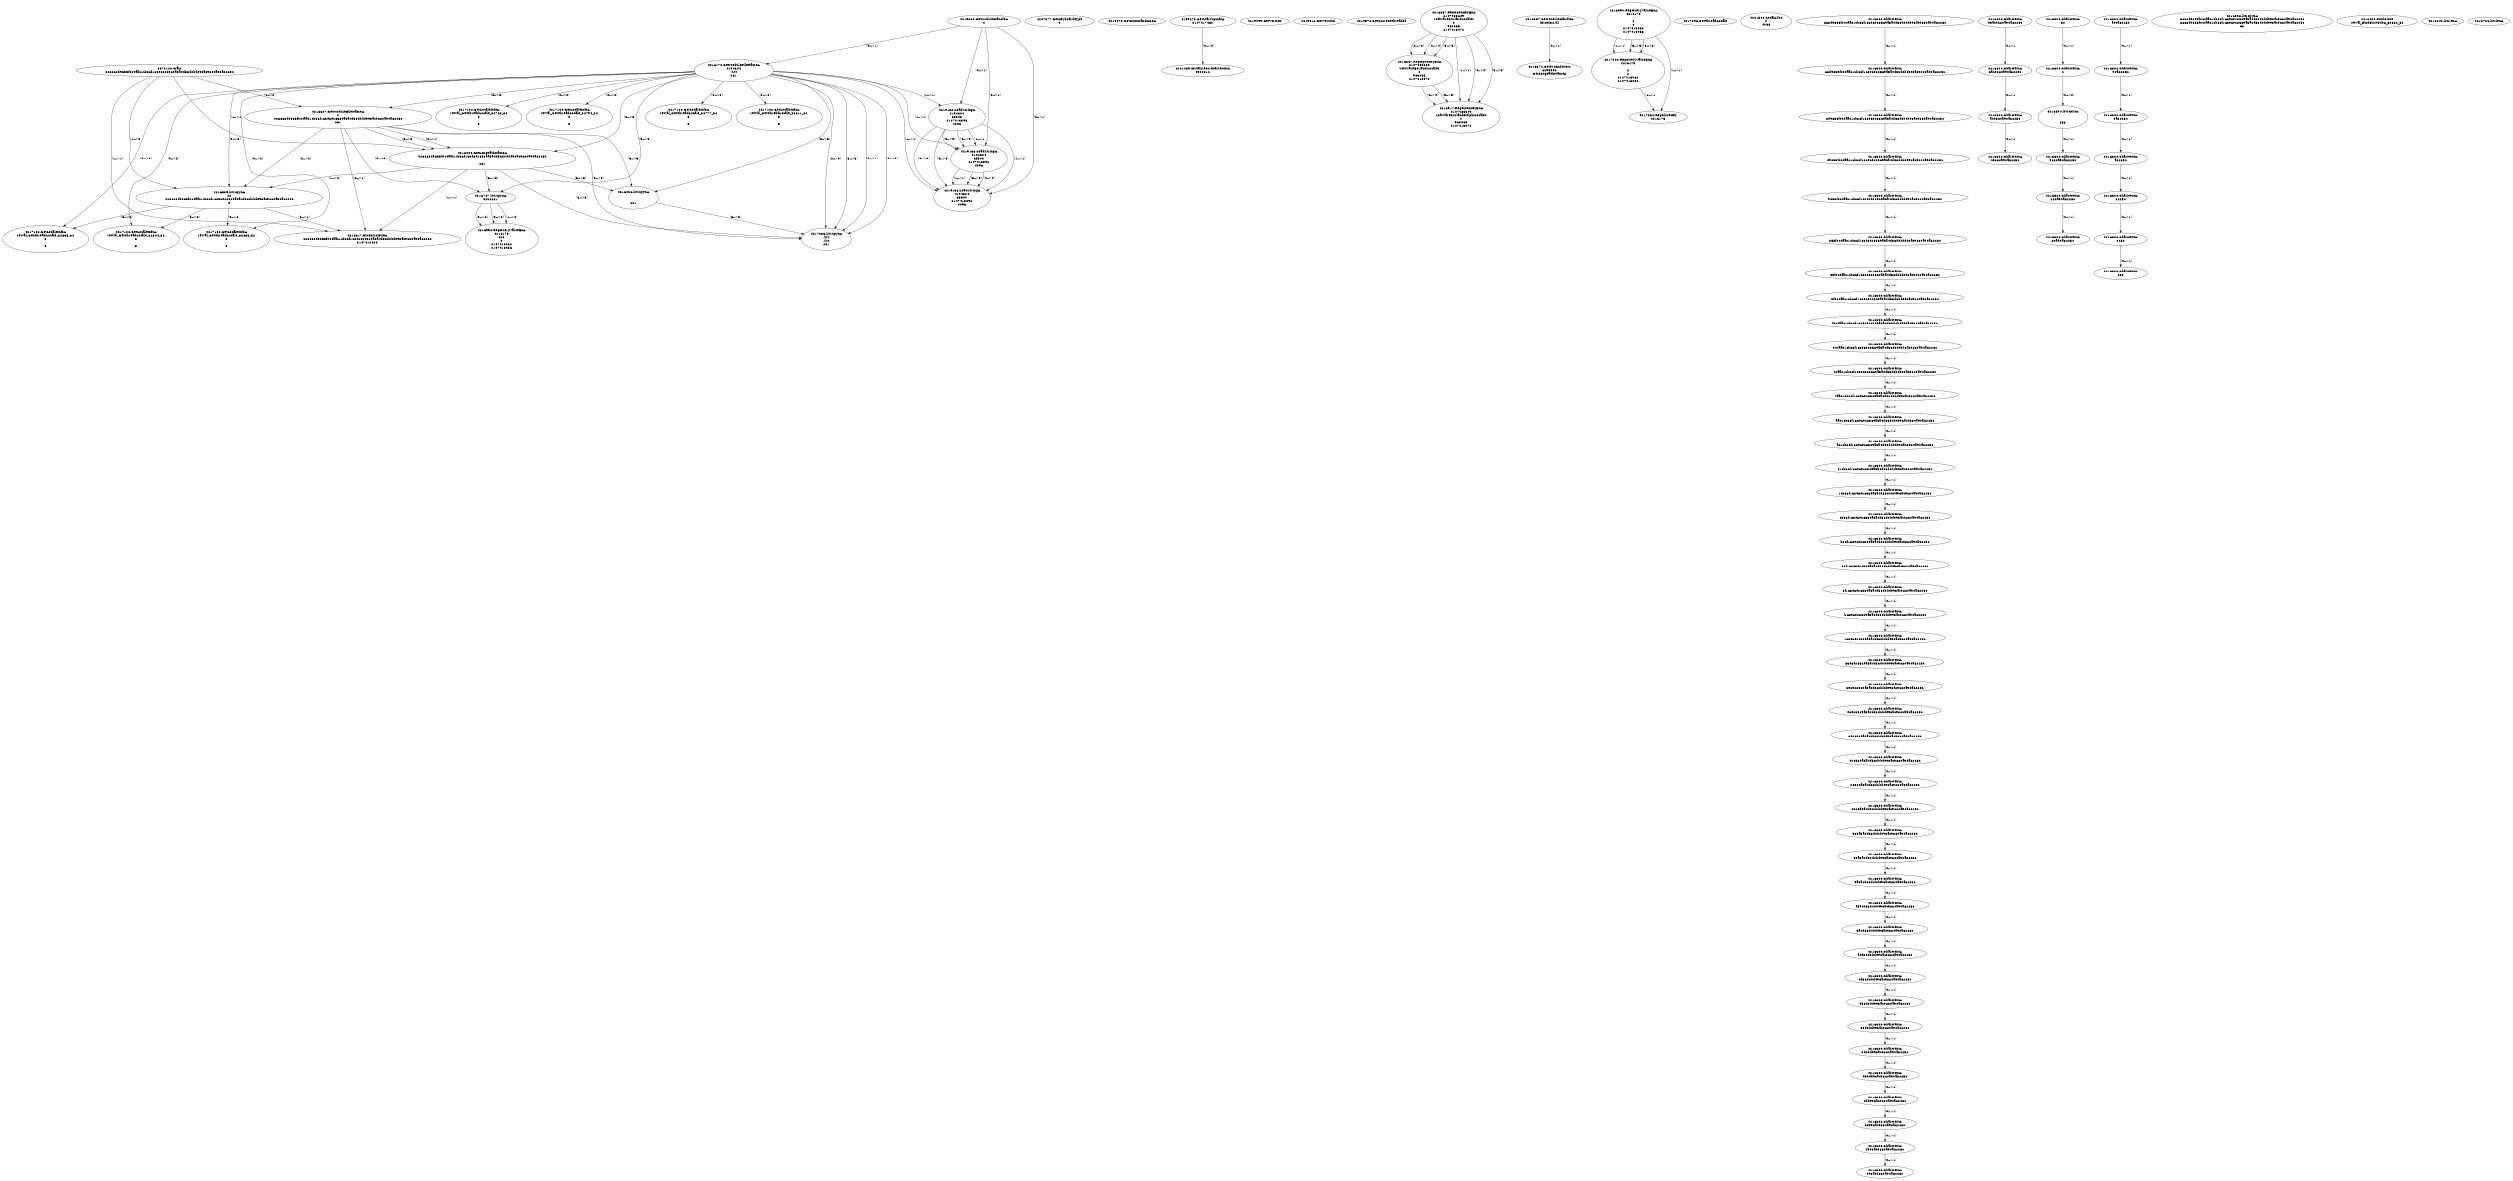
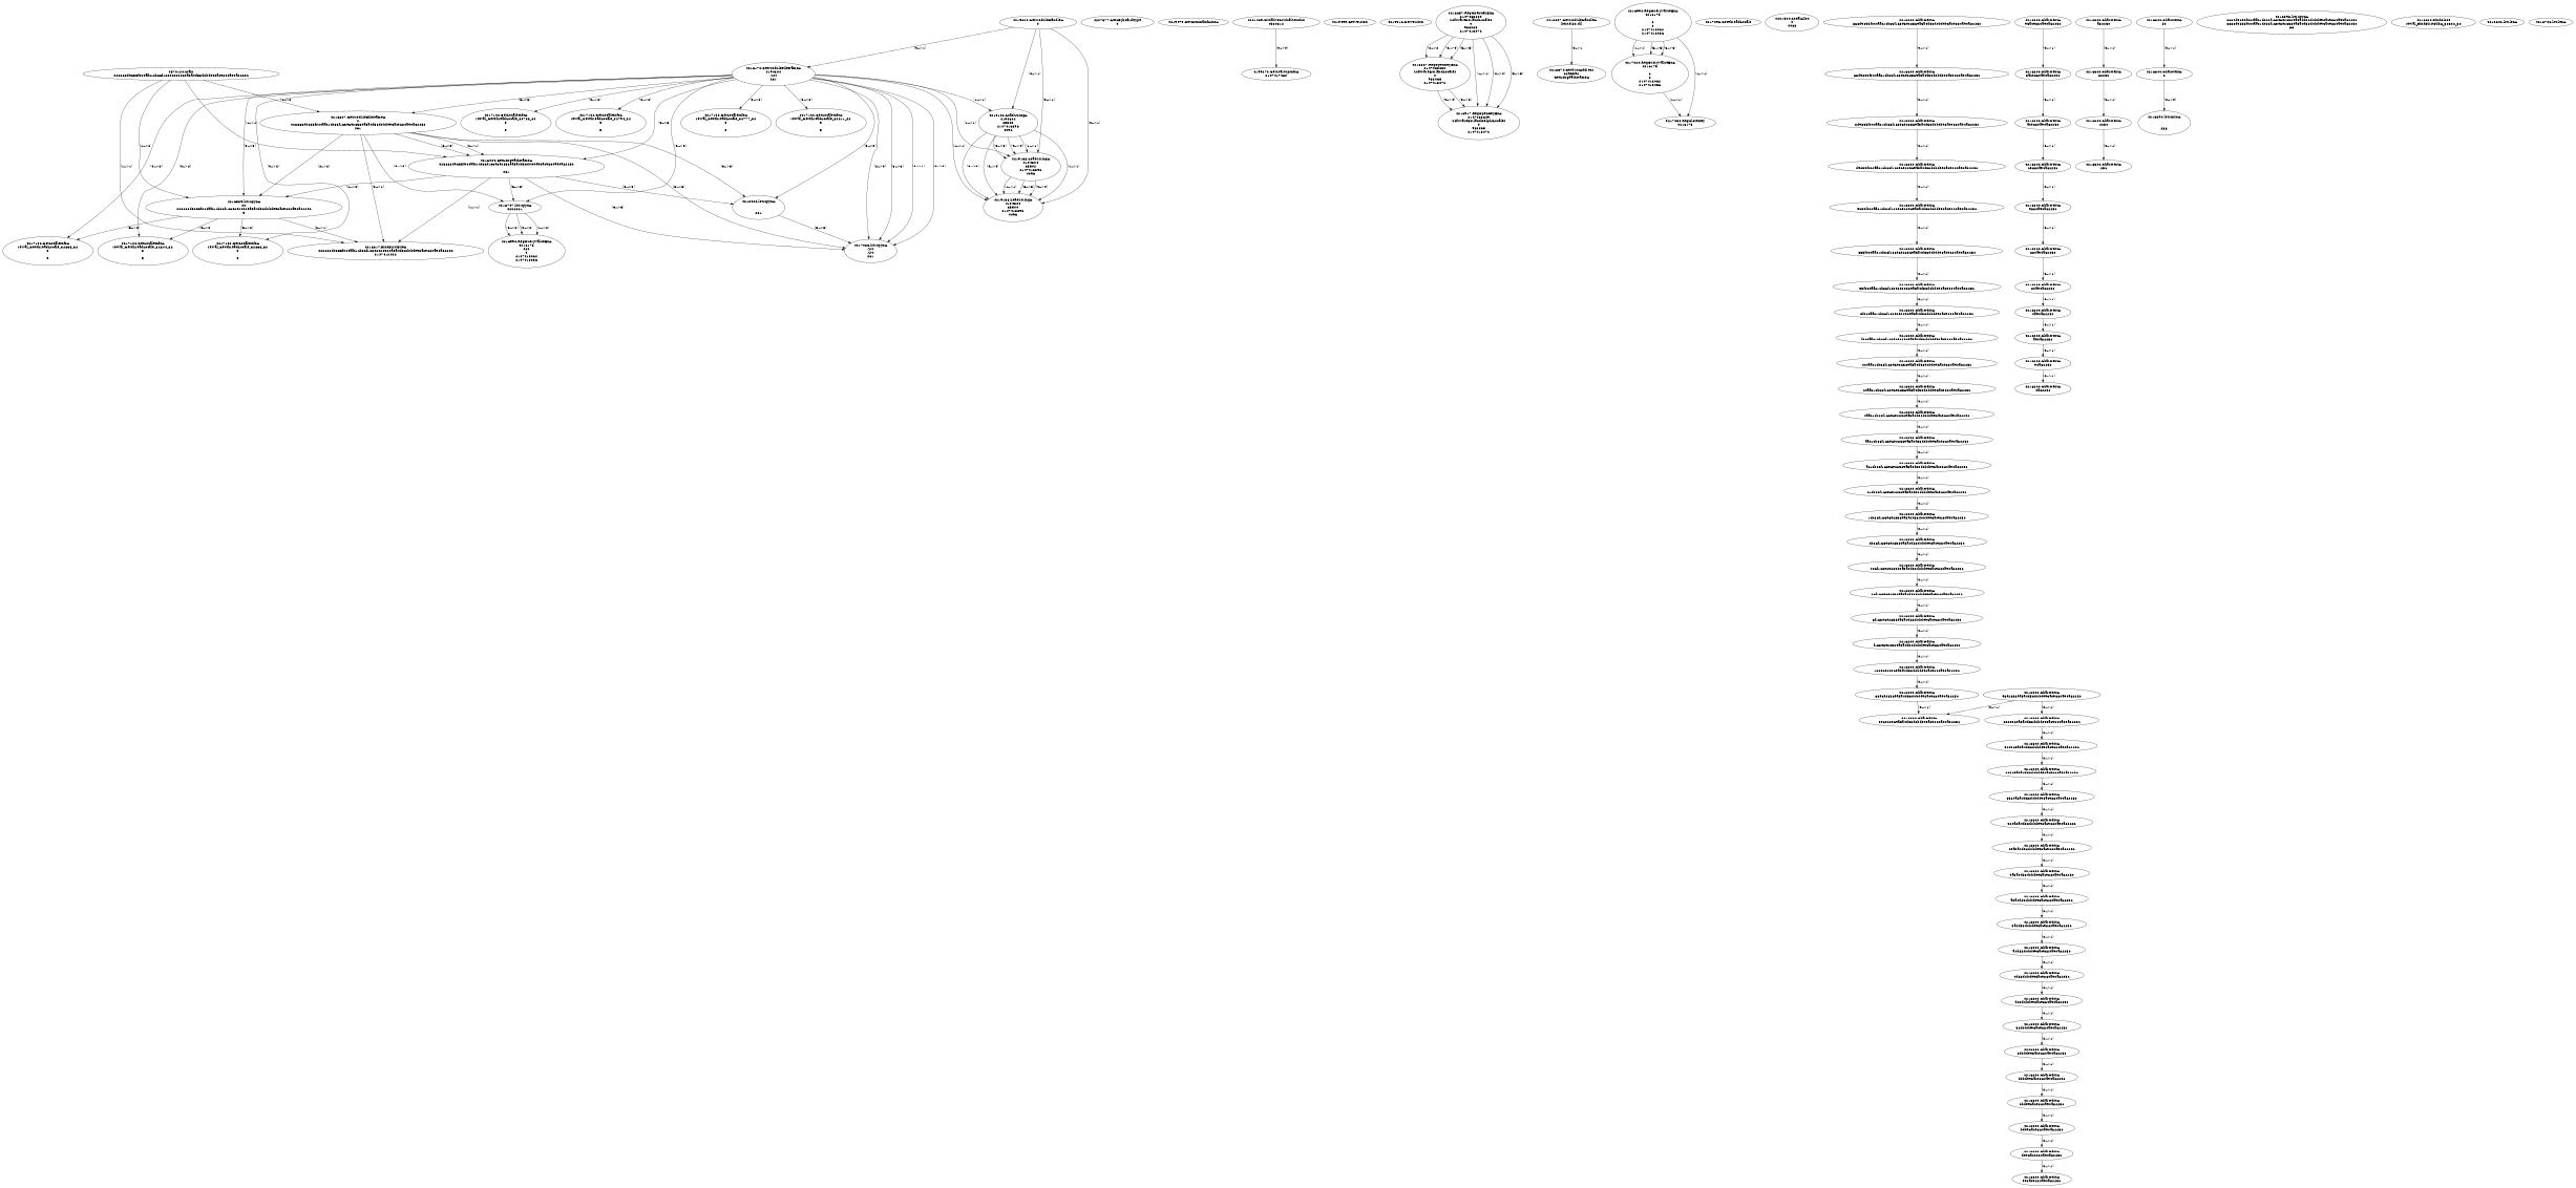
  digraph {
    n1 [label="4570120.main\n026668d9855f0c4aac1cb86f163e6e28569a5a4d53d0bde93ac9880a90a8225c"]
    n2 [label="4216827.GetModuleFileNameA\n0\n026668d9855f0c4aac1cb86f163e6e28569a5a4d53d0bde93ac9880a90a8225c\n261"]
    n3 [label="4216404.GetLongPathNameA\n026668d9855f0c4aac1cb86f163e6e28569a5a4d53d0bde93ac9880a90a8225c\n\n261"]
    n4 [label="4216539.lstrcpynA\n02\n026668d9855f0c4aac1cb86f163e6e28569a5a4d53d0bde93ac9880a90a8225c\n3"]
    n5 [label="4216617.FindFirstFileA\n026668d9855f0c4aac1cb86f163e6e28569a5a4d53d0bde93ac9880a90a8225c\n2147412422"]
    n6 [label="4216426.lstrcpynA\n\n\n261"]
    n7 [label="4217083.lstrcpynA\n.ZM\n.ZM\n261"]
    n8 [label="4216747.lstrcpynA\n0202261"]
    n9 [label="4217102.GetLocaleInfoA\nretval_GetThreadLocale_32844_32\n3\n\n5"]
    n10 [label="4217102.GetLocaleInfoA\nretval_GetThreadLocale_32835_32\n3\n\n5"]
    n11 [label="4217102.GetLocaleInfoA\nretval_GetThreadLocale_32836_32\n3\n\n5"]
    n12 [label="4219820.GetModuleHandleA\n0"]
    n13 [label="4216170.GetModuleFileNameA\n4194304\n.ZM\n261"]
    n14 [label="4219138.LoadStringA\n4194304\n65503\n2147413396\n4096"]
    n15 [label="4219138.LoadStringA\n4194304\n65502\n2147413396\n4096"]
    n16 [label="4219138.LoadStringA\n4194304\n65500\n2147413396\n4096"]
    n17 [label="4217102.GetLocaleInfoA\nretval_GetThreadLocale_32788_32\n3\n\n5"]
    n18 [label="4217102.GetLocaleInfoA\nretval_GetThreadLocale_32794_32\n3\n\n5"]
    n19 [label="4217102.GetLocaleInfoA\nretval_GetThreadLocale_32777_32\n3\n\n5"]
    n20 [label="4217102.GetLocaleInfoA\nretval_GetThreadLocale_32811_32\n3\n\n5"]
    n21 [label="4207377.GetKeyboardType\n0"]
    n22 [label="4219479.GetCommandLineA\n"]
    n23 [label="4199270.GetStartupInfoA\n2147417460"]
    n24 [label="4201439.InitializeCriticalSection\n4580812"]
    n25 [label="4219499.GetVersion\n"]
    n26 [label="4219516.GetVersion\n"]
-   n27 [label="4219576.GetCurrentThreadId\n"]
    n28 [label="4216990.RegQueryValueExA\n4216175\n020\n0\n2147413062\n2147413056"]
    n29 [label="4216857.RegOpenKeyExA\n2147483649\nSoftware\Borland\Locales\n0\n983065\n2147413072"]
    n30 [label="4216887.RegOpenKeyExA\n2147483650\nSoftware\Borland\Locales\n0\n983065\n2147413072"]
    n31 [label="4216917.RegOpenKeyExA\n2147483649\nSoftware\Borland\Delphi\Locales\n0\n983065\n2147413072"]
    n32 [label="4216357.GetModuleHandleA\nkernel32.dll"]
    n33 [label="4216374.GetProcAddress\n6295592\nGetLongPathNameA"]
    n34 [label="4216990.RegQueryValueExA\n4216175\n\n0\n0\n2147413062\n2147413056"]
    n35 [label="4217020.RegQueryValueExA\n4216175\n\n0\n0\n2147413062\n2147413056"]
    n36 [label="9217054.RegCloseKey\n4216175"]
    n37 [label="4217096.GetThreadLocale\n"]
    n38 [label="4201500.LocalAlloc\n0\n4088"]
    n39 [label="4216300.CharNextA\n668d9855f0c4aac1cb86f163e6e28569a5a4d53d0bde93ac9880a90a8225c"]
    n40 [label="4216300.CharNextA\n68d9855f0c4aac1cb86f163e6e28569a5a4d53d0bde93ac9880a90a8225c"]
    n41 [label="4216300.CharNextA\n8d9855f0c4aac1cb86f163e6e28569a5a4d53d0bde93ac9880a90a8225c"]
    n42 [label="4216300.CharNextA\nd9855f0c4aac1cb86f163e6e28569a5a4d53d0bde93ac9880a90a8225c"]
    n43 [label="4216300.CharNextA\n9855f0c4aac1cb86f163e6e28569a5a4d53d0bde93ac9880a90a8225c"]
    n44 [label="4216300.CharNextA\n855f0c4aac1cb86f163e6e28569a5a4d53d0bde93ac9880a90a8225c"]
    n45 [label="4216300.CharNextA\n55f0c4aac1cb86f163e6e28569a5a4d53d0bde93ac9880a90a8225c"]
    n46 [label="4216300.CharNextA\n5f0c4aac1cb86f163e6e28569a5a4d53d0bde93ac9880a90a8225c"]
    n47 [label="4216300.CharNextA\nf0c4aac1cb86f163e6e28569a5a4d53d0bde93ac9880a90a8225c"]
    n48 [label="4216300.CharNextA\n0c4aac1cb86f163e6e28569a5a4d53d0bde93ac9880a90a8225c"]
    n49 [label="4216300.CharNextA\nc4aac1cb86f163e6e28569a5a4d53d0bde93ac9880a90a8225c"]
    n50 [label="4216300.CharNextA\n4aac1cb86f163e6e28569a5a4d53d0bde93ac9880a90a8225c"]
    n51 [label="4216300.CharNextA\naac1cb86f163e6e28569a5a4d53d0bde93ac9880a90a8225c"]
    n52 [label="4216300.CharNextA\nac1cb86f163e6e28569a5a4d53d0bde93ac9880a90a8225c"]
    n53 [label="4216300.CharNextA\nc1cb86f163e6e28569a5a4d53d0bde93ac9880a90a8225c"]
    n54 [label="4216300.CharNextA\n1cb86f163e6e28569a5a4d53d0bde93ac9880a90a8225c"]
    n55 [label="4216300.CharNextA\ncb86f163e6e28569a5a4d53d0bde93ac9880a90a8225c"]
    n56 [label="4216300.CharNextA\nb86f163e6e28569a5a4d53d0bde93ac9880a90a8225c"]
    n57 [label="4216300.CharNextA\n86f163e6e28569a5a4d53d0bde93ac9880a90a8225c"]
    n58 [label="4216300.CharNextA\n6f163e6e28569a5a4d53d0bde93ac9880a90a8225c"]
    n59 [label="4216300.CharNextA\nf163e6e28569a5a4d53d0bde93ac9880a90a8225c"]
    n60 [label="4216300.CharNextA\n163e6e28569a5a4d53d0bde93ac9880a90a8225c"]
    n61 [label="4216300.CharNextA\n63e6e28569a5a4d53d0bde93ac9880a90a8225c"]
    n62 [label="4216300.CharNextA\n3e6e28569a5a4d53d0bde93ac9880a90a8225c"]
    n63 [label="4216300.CharNextA\ne6e28569a5a4d53d0bde93ac9880a90a8225c"]
    n64 [label="4216300.CharNextA\n6e28569a5a4d53d0bde93ac9880a90a8225c"]
    n65 [label="4216300.CharNextA\ne28569a5a4d53d0bde93ac9880a90a8225c"]
    n66 [label="4216300.CharNextA\n28569a5a4d53d0bde93ac9880a90a8225c"]
    n67 [label="4216300.CharNextA\n8569a5a4d53d0bde93ac9880a90a8225c"]
    n68 [label="4216300.CharNextA\n569a5a4d53d0bde93ac9880a90a8225c"]
    n69 [label="4216300.CharNextA\n69a5a4d53d0bde93ac9880a90a8225c"]
    n70 [label="4216300.CharNextA\n9a5a4d53d0bde93ac9880a90a8225c"]
    n71 [label="4216300.CharNextA\na5a4d53d0bde93ac9880a90a8225c"]
    n72 [label="4216300.CharNextA\n5a4d53d0bde93ac9880a90a8225c"]
    n73 [label="4216300.CharNextA\na4d53d0bde93ac9880a90a8225c"]
    n74 [label="4216300.CharNextA\n4d53d0bde93ac9880a90a8225c"]
    n75 [label="4216300.CharNextA\nd53d0bde93ac9880a90a8225c"]
    n76 [label="4216300.CharNextA\n53d0bde93ac9880a90a8225c"]
-   n77 [label="4216300.CharNextA\n3d0bde93ac9880a90a8225c"]
+   n77 [label="4226300.CharNextA\n3d0bde93ac9880a90a8225c"]
    n78 [label="4216300.CharNextA\nd0bde93ac9880a90a8225c"]
    n79 [label="4216300.CharNextA\n0bde93ac9880a90a8225c"]
    n80 [label="4216300.CharNextA\nbde93ac9880a90a8225c"]
    n81 [label="4216300.CharNextA\nde93ac9880a90a8225c"]
    n82 [label="4216300.CharNextA\ne93ac9880a90a8225c"]
    n83 [label="4216300.CharNextA\n93ac9880a90a8225c"]
    n84 [label="4216300.CharNextA\n3ac9880a90a8225c"]
    n85 [label="4216300.CharNextA\nac9880a90a8225c"]
    n86 [label="4216300.CharNextA\nc9880a90a8225c"]
    n87 [label="4216300.CharNextA\n9880a90a8225c"]
    n88 [label="4216300.CharNextA\n880a90a8225c"]
    n89 [label="4216300.CharNextA\n80a90a8225c"]
+   n90 [label="4216300.CharNextA\n0a90a8225c"]
    n91 [label="4216300.CharNextA\na90a8225c"]
    n92 [label="4216300.CharNextA\n90a8225c"]
    n93 [label="4216300.CharNextA\n0a8225c"]
    n94 [label="4216300.CharNextA\na8225c"]
    n95 [label="4216300.CharNextA\n8225c"]
    n96 [label="4216300.CharNextA\n225c"]
    n97 [label="4216300.CharNextA\n25c"]
    n98 [label="4216300.CharNextA\n5c"]
    n99 [label="4216300.CharNextA\nc"]
    n100 [label="4216694.lstrcpynA\n\n\n258"]
    n101 [label="4216598.lstrcpynA\n6668d9855f0c4aac1cb86f163e6e28569a5a4d53d0bde93ac9880a90a8225c\n6668d9855f0c4aac1cb86f163e6e28569a5a4d53d0bde93ac9880a90a8225c\n63"]
    n102 [label="4216630.FindClose\nretval_FindFirstFileA_32822_32"]
    n103 [label="4216642.lstrlenA\n"]
    n104 [label="4216706.lstrlenA\n"]
    n1 -> n2 [label="(1-->2)"]
    n1 -> n3 [label="(1-->1)"]
    n1 -> n4 [label="(1-->2)"]
    n1 -> n5 [label="(1-->1)"]
    n2 -> n3 [label="(2-->1)"]
    n2 -> n3 [label="(3-->3)"]
    n2 -> n4 [label="(2-->2)"]
    n2 -> n5 [label="(2-->1)"]
    n2 -> n6 [label="(3-->3)"]
    n2 -> n7 [label="(3-->3)"]
    n2 -> n8 [label="(3-->3)"]
    n3 -> n4 [label="(1-->2)"]
    n3 -> n5 [label="(1-->1)"]
    n3 -> n6 [label="(3-->3)"]
    n3 -> n7 [label="(3-->3)"]
    n3 -> n8 [label="(3-->3)"]
    n4 -> n5 [label="(2-->1)"]
    n4 -> n9 [label="(3-->2)"]
    n4 -> n10 [label="(3-->2)"]
    n4 -> n11 [label="(3-->2)"]
    n6 -> n7 [label="(3-->3)"]
    n8 -> n28 [label="(1-->2)"]
    n8 -> n28 [label="(2-->2)"]
    n8 -> n28 [label="(0-->2)"]
    n12 -> n13 [label="(0-->1)"]
    n12 -> n14 [label="(0-->1)"]
    n12 -> n15 [label="(0-->1)"]
    n12 -> n16 [label="(0-->1)"]
    n13 -> n2 [label="(3-->3)"]
    n13 -> n3 [label="(3-->3)"]
    n13 -> n4 [label="(0-->3)"]
    n13 -> n6 [label="(3-->3)"]
    n13 -> n7 [label="(2-->1)"]
    n13 -> n7 [label="(2-->2)"]
    n13 -> n7 [label="(3-->3)"]
    n13 -> n7 [label="(2-->0)"]
    n13 -> n8 [label="(3-->3)"]
    n13 -> n9 [label="(0-->2)"]
    n13 -> n10 [label="(0-->2)"]
    n13 -> n11 [label="(0-->2)"]
    n13 -> n14 [label="(1-->1)"]
    n13 -> n15 [label="(1-->1)"]
    n13 -> n16 [label="(1-->1)"]
    n13 -> n17 [label="(0-->2)"]
    n13 -> n18 [label="(0-->2)"]
    n13 -> n19 [label="(0-->2)"]
    n13 -> n20 [label="(0-->2)"]
    n14 -> n15 [label="(1-->1)"]
    n14 -> n15 [label="(3-->3)"]
    n14 -> n15 [label="(4-->4)"]
    n14 -> n16 [label="(1-->1)"]
    n14 -> n16 [label="(3-->3)"]
    n14 -> n16 [label="(4-->4)"]
    n15 -> n16 [label="(1-->1)"]
    n15 -> n16 [label="(3-->3)"]
    n15 -> n16 [label="(4-->4)"]
-   n23 -> n24 [label="(0-->0)"]
+   n24 -> n23 [label="(0-->0)"]
    n29 -> n30 [label="(2-->2)"]
    n29 -> n30 [label="(4-->4)"]
    n29 -> n30 [label="(5-->5)"]
    n29 -> n31 [label="(1-->1)"]
    n29 -> n31 [label="(4-->4)"]
    n29 -> n31 [label="(5-->5)"]
    n30 -> n31 [label="(4-->4)"]
    n30 -> n31 [label="(5-->5)"]
    n32 -> n33 [label="(0-->1)"]
    n34 -> n35 [label="(1-->1)"]
    n34 -> n35 [label="(5-->5)"]
    n34 -> n35 [label="(6-->6)"]
    n34 -> n36 [label="(1-->1)"]
    n35 -> n36 [label="(1-->1)"]
    n39 -> n40 [label="(0-->1)"]
    n40 -> n41 [label="(0-->1)"]
    n41 -> n42 [label="(0-->1)"]
    n42 -> n43 [label="(0-->1)"]
    n43 -> n44 [label="(0-->1)"]
    n44 -> n45 [label="(0-->1)"]
    n45 -> n46 [label="(0-->1)"]
    n46 -> n47 [label="(0-->1)"]
    n47 -> n48 [label="(0-->1)"]
    n48 -> n49 [label="(0-->1)"]
    n49 -> n50 [label="(0-->1)"]
    n50 -> n51 [label="(0-->1)"]
    n51 -> n52 [label="(0-->1)"]
    n52 -> n53 [label="(0-->1)"]
    n53 -> n54 [label="(0-->1)"]
    n54 -> n55 [label="(0-->1)"]
    n55 -> n56 [label="(0-->1)"]
    n56 -> n57 [label="(0-->1)"]
    n57 -> n58 [label="(0-->1)"]
    n58 -> n59 [label="(0-->1)"]
    n59 -> n60 [label="(0-->1)"]
    n60 -> n61 [label="(0-->1)"]
    n61 -> n62 [label="(0-->1)"]
-   n62 -> n63 [label="(0-->1)"]
+   n63 -> n62 [label="(0-->1)"]
    n63 -> n64 [label="(0-->1)"]
    n64 -> n65 [label="(0-->1)"]
    n65 -> n66 [label="(0-->1)"]
    n66 -> n67 [label="(0-->1)"]
    n67 -> n68 [label="(0-->1)"]
    n68 -> n69 [label="(0-->1)"]
    n69 -> n70 [label="(0-->1)"]
    n70 -> n71 [label="(0-->1)"]
    n71 -> n72 [label="(0-->1)"]
    n72 -> n73 [label="(0-->1)"]
    n73 -> n74 [label="(0-->1)"]
    n74 -> n75 [label="(0-->1)"]
    n75 -> n76 [label="(0-->1)"]
    n76 -> n77 [label="(0-->1)"]
    n77 -> n78 [label="(0-->1)"]
    n78 -> n79 [label="(0-->1)"]
    n79 -> n80 [label="(0-->1)"]
    n80 -> n81 [label="(0-->1)"]
    n81 -> n82 [label="(0-->1)"]
    n83 -> n84 [label="(0-->1)"]
    n84 -> n85 [label="(0-->1)"]
    n85 -> n86 [label="(0-->1)"]
-   n100 -> n87 [label="(0-->1)"]
+   n86 -> n87 [label="(0-->1)"]
    n87 -> n88 [label="(0-->1)"]
    n88 -> n89 [label="(0-->1)"]
+   n89 -> n90 [label="(0-->1)"]
+   n90 -> n91 [label="(0-->1)"]
    n91 -> n92 [label="(0-->1)"]
    n92 -> n93 [label="(0-->1)"]
-   n93 -> n94 [label="(0-->1)"]
    n94 -> n95 [label="(0-->1)"]
    n95 -> n96 [label="(0-->1)"]
    n96 -> n97 [label="(0-->1)"]
    n98 -> n99 [label="(0-->1)"]
    n99 -> n100 [label="(0-->0)"]
  }
